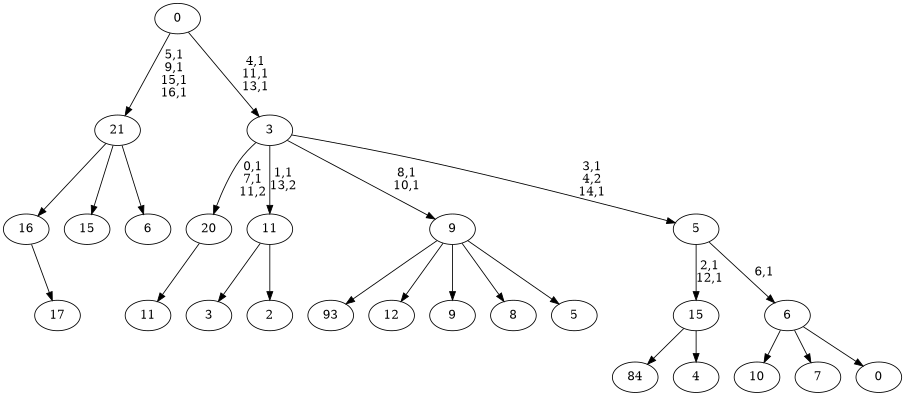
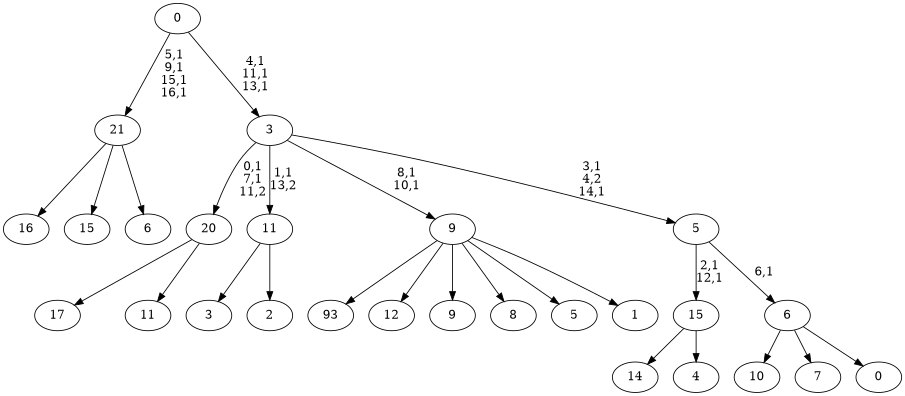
  digraph {
    n1 [label=17]
    n2 [label=16]
    n3 [label=15]
-   n4 [label=84]
+   n4 [label=14]
    n5 [label=93]
    n6 [label=12]
    n7 [label=11]
    n8 [label=20]
    n9 [label=10]
    n10 [label=9]
    n11 [label=8]
    n12 [label=7]
    n13 [label=6]
    21
    n15 [label=5]
    n16 [label=4]
    15
    n18 [label=3]
    n19 [label=2]
    11
+   n21 [label=1]
    9
    n23 [label=0]
    6
    5
    3
    0
-   n2 -> n1
+   n8 -> n1
    n8 -> n7
    21 -> n2
    21 -> n3
    21 -> n13
    15 -> n4
    15 -> n16
    11 -> n18
    11 -> n19
    9 -> n5
    9 -> n6
    9 -> n10
    9 -> n11
    9 -> n15
+   9 -> n21
    6 -> n9
    6 -> n12
    6 -> n23
    5 -> 15 [label="2,1\n12,1"]
    5 -> 6 [label="6,1"]
    3 -> n8 [label="0,1\n7,1\n11,2"]
    3 -> 11 [label="1,1\n13,2"]
    3 -> 9 [label="8,1\n10,1"]
    3 -> 5 [label="3,1\n4,2\n14,1"]
    0 -> 21 [label="5,1\n9,1\n15,1\n16,1"]
    0 -> 3 [label="4,1\n11,1\n13,1"]
  }
